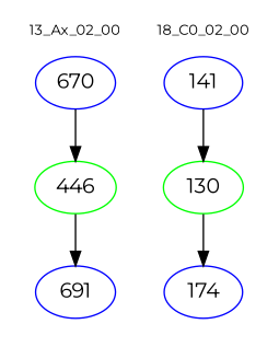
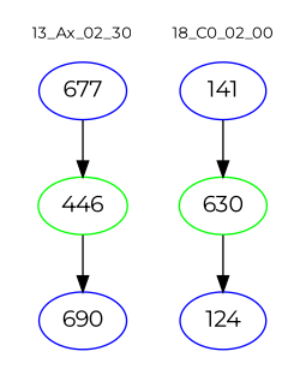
  digraph {
    fontname=Montserrat
    node [color=blue fontname=Montserrat]
    edge [color=black fontname=Montserrat]
-   n1 [label=670]
+   n1 [label=677]
    n2 [color=green label=446]
-   n3 [label=691]
+   n3 [label=690]
    n4 [label=141]
-   n5 [color=green label=130]
-   n6 [label=174]
+   n5 [color=green label=630]
+   n6 [label=124]
    subgraph cluster_1 {
      color=white
      fontsize=10
-     label="13_Ax_02_00"
+     label="13_Ax_02_30"
      n1
      n2
      n3
    }
    subgraph cluster_2 {
      color=white
      fontsize=10
      label="18_C0_02_00"
      n4
      n5
      n6
    }
    n1 -> n2
    n2 -> n3
    n4 -> n5
    n5 -> n6
  }
